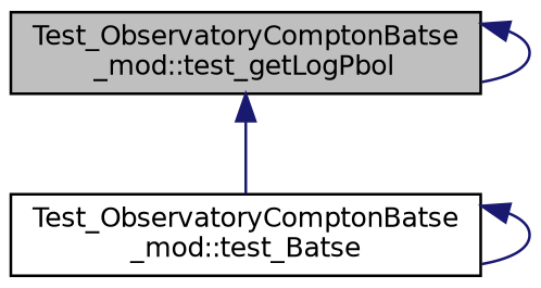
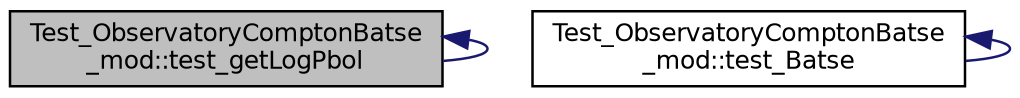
  digraph {
    rankdir=TB
    node [color=black fontname=Helvetica fontsize=10 shape=record style=filled]
    edge [color=midnightblue dir=back fontname=Helvetica fontsize=10 labelfontname=Helvetica labelfontsize=10 style=solid]
    n1 [fillcolor=grey75 fontcolor=black height=0.2 label="Test_ObservatoryComptonBatse\l_mod::test_getLogPbol" width=0.4]
    n2 [fillcolor=white height=0.2 label="Test_ObservatoryComptonBatse\l_mod::test_Batse" width=0.4]
    n1 -> n1
-   n1 -> n2
    n2 -> n2
  }
